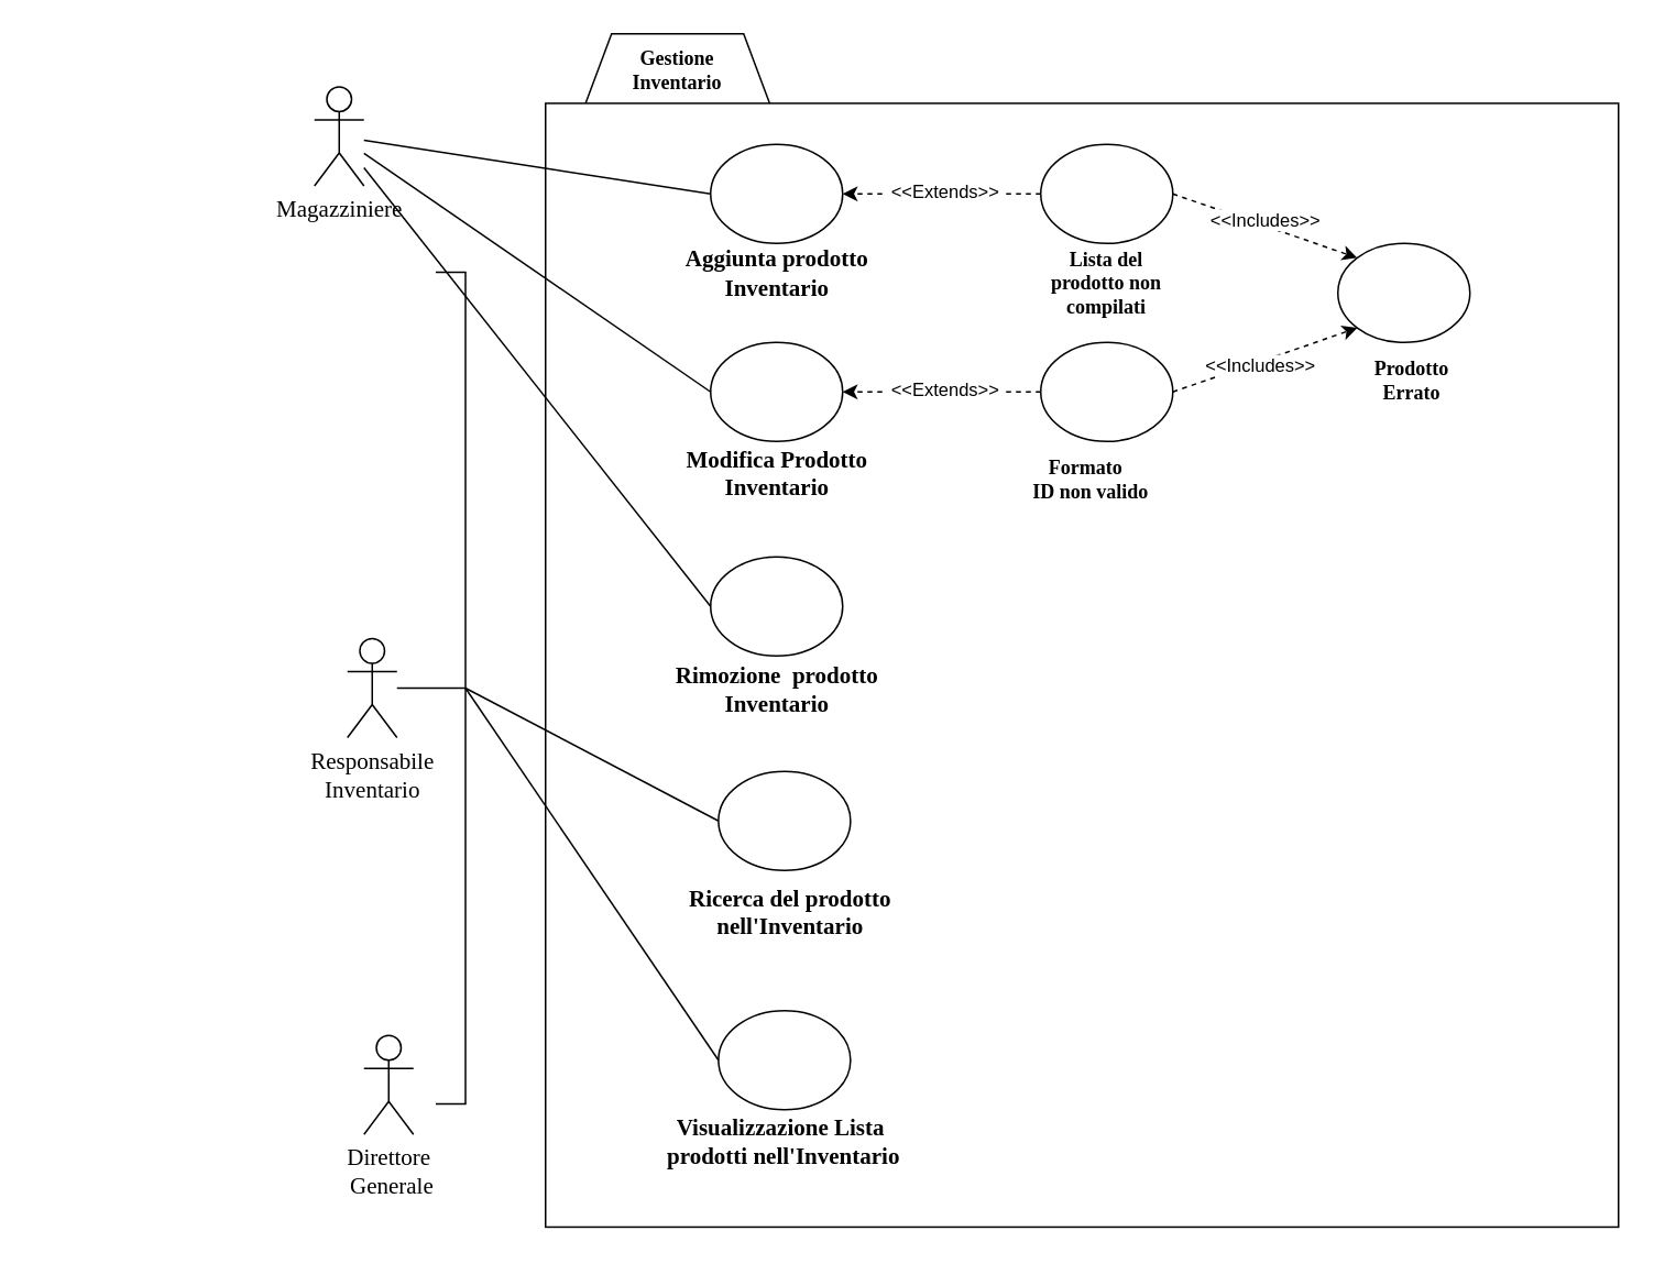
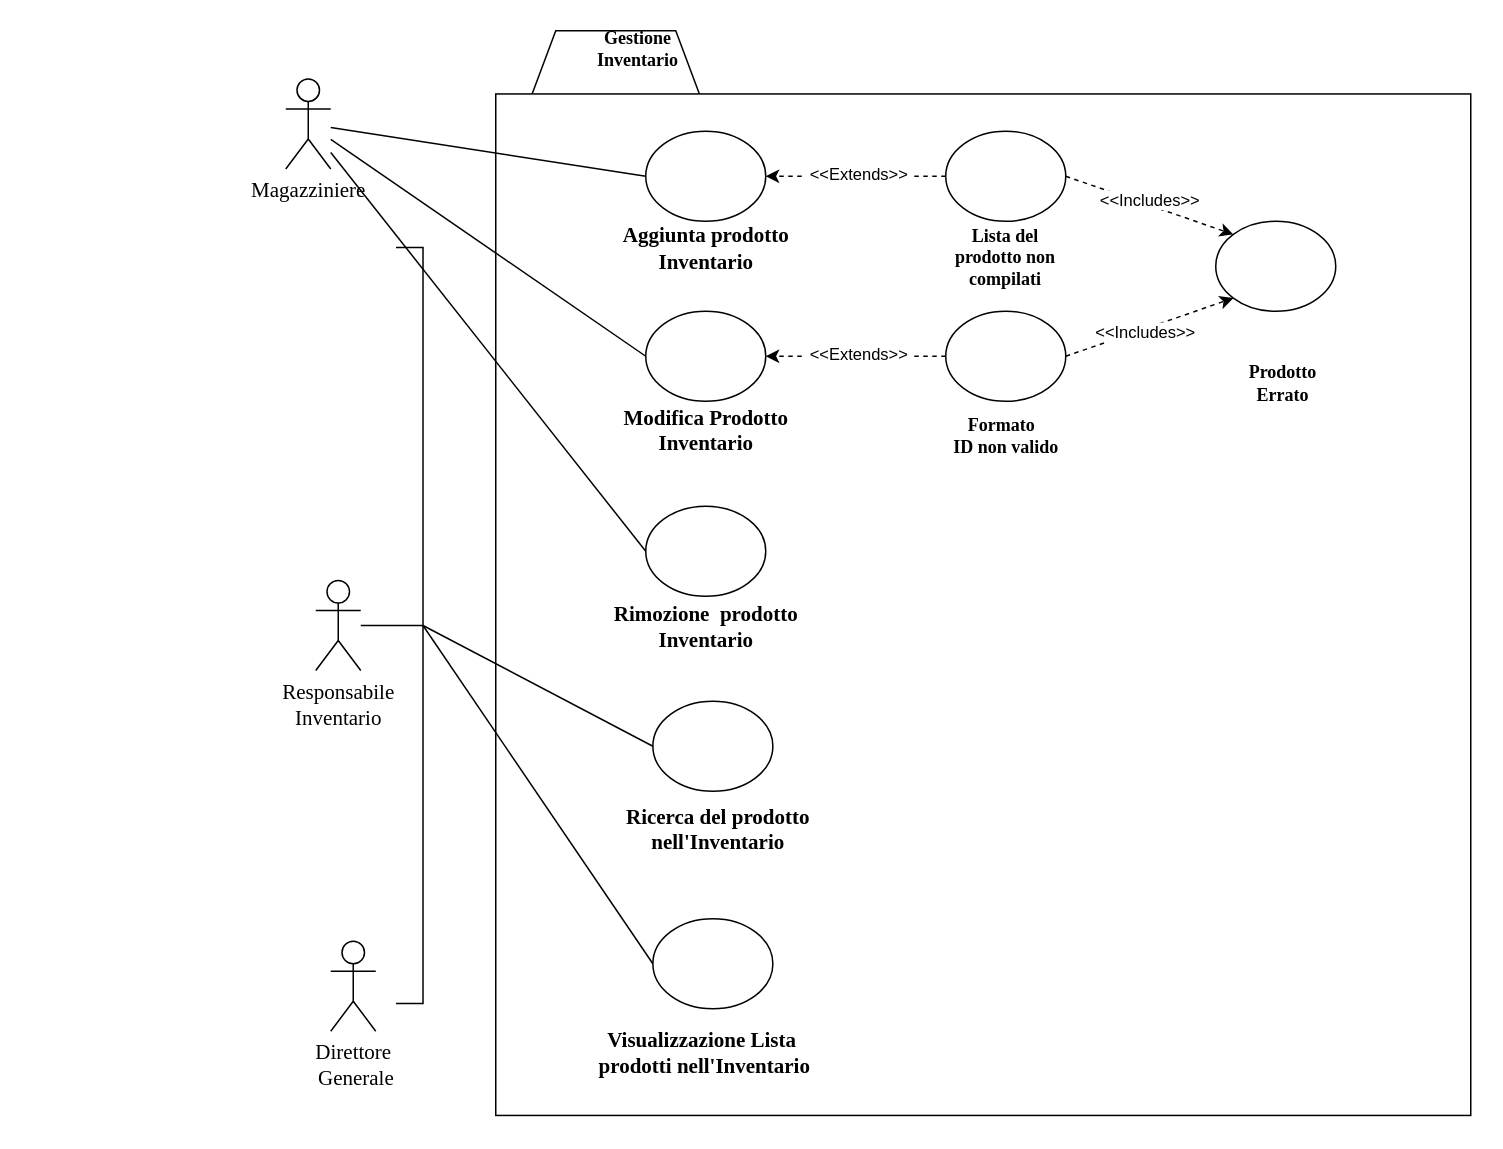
  <mxCell id="0" />
  <mxCell id="1" parent="0" />
  <mxCell id="2" value="" style="shape=hexagon;perimeter=hexagonPerimeter2;whiteSpace=wrap;html=1;fixedSize=1;" parent="1" vertex="1"><mxGeometry x="350" y="20" width="120" height="107" as="geometry" /></mxCell>
  <mxCell id="3" value="" style="rounded=0;whiteSpace=wrap;html=1;verticalAlign=bottom;" parent="1" vertex="1"><mxGeometry x="330" y="62.13" width="650" height="681" as="geometry" /></mxCell>
  <mxCell id="4" value="&lt;div&gt;&lt;font face=&quot;Times New Roman&quot;&gt;&lt;span style=&quot;font-size: 14px&quot;&gt;Magazziniere&lt;/span&gt;&lt;/font&gt;&lt;/div&gt;" style="shape=umlActor;verticalLabelPosition=bottom;verticalAlign=top;html=1;outlineConnect=0;" parent="1" vertex="1"><mxGeometry x="190" y="52.13" width="30" height="60" as="geometry" /></mxCell>
  <mxCell id="5" value="&lt;font face=&quot;Times New Roman&quot;&gt;&lt;span style=&quot;font-size: 14px&quot;&gt;Responsabile&lt;br&gt;Inventario&lt;/span&gt;&lt;/font&gt;" style="shape=umlActor;verticalLabelPosition=bottom;verticalAlign=top;html=1;outlineConnect=0;" parent="1" vertex="1"><mxGeometry x="210" y="386.5" width="30" height="60" as="geometry" /></mxCell>
  <mxCell id="6" value="&lt;div&gt;&lt;br&gt;&lt;/div&gt;&lt;div&gt;&lt;br&gt;&lt;/div&gt;&lt;div&gt;&lt;br&gt;&lt;/div&gt;&lt;div&gt;&lt;br&gt;&lt;/div&gt;&lt;div&gt;&lt;br&gt;&lt;/div&gt;&lt;div&gt;&lt;br&gt;&lt;/div&gt;" style="ellipse;whiteSpace=wrap;html=1;" parent="1" vertex="1"><mxGeometry x="430" y="87" width="80" height="60" as="geometry" /></mxCell>
  <mxCell id="7" value="&lt;div&gt;&lt;font face=&quot;Times New Roman&quot;&gt;&lt;span style=&quot;font-size: 14px&quot;&gt;&lt;b&gt;Ricerca del prodotto nell'Inventario&lt;/b&gt;&lt;/span&gt;&lt;/font&gt;&lt;/div&gt;" style="text;html=1;strokeColor=none;fillColor=none;align=center;verticalAlign=middle;whiteSpace=wrap;rounded=0;" parent="1" vertex="1"><mxGeometry x="407.25" y="542.5" width="142.5" height="20" as="geometry" /></mxCell>
- <mxCell id="8" value="&lt;div align=&quot;center&quot;&gt;&lt;font face=&quot;Times New Roman&quot;&gt;&lt;b&gt;Gestione&lt;/b&gt;&lt;/font&gt;&lt;/div&gt;&lt;div align=&quot;center&quot;&gt;&lt;font face=&quot;Times New Roman&quot;&gt;&lt;b&gt;Inventario&lt;/b&gt;&lt;/font&gt;&lt;/div&gt;" style="text;html=1;strokeColor=none;fillColor=none;align=center;verticalAlign=middle;whiteSpace=wrap;rounded=0;" parent="1" vertex="1"><mxGeometry x="390" y="32.13" width="40" height="20" as="geometry" /></mxCell>
+ <mxCell id="8" value="&lt;div align=&quot;center&quot;&gt;&lt;font face=&quot;Times New Roman&quot;&gt;&lt;b&gt;Gestione&lt;/b&gt;&lt;/font&gt;&lt;/div&gt;&lt;div align=&quot;center&quot;&gt;&lt;font face=&quot;Times New Roman&quot;&gt;&lt;b&gt;Inventario&lt;/b&gt;&lt;/font&gt;&lt;/div&gt;" style="text;html=1;strokeColor=none;fillColor=none;align=center;verticalAlign=middle;whiteSpace=wrap;rounded=0;" parent="1" vertex="1"><mxGeometry x="405" y="22.13" width="40" height="20" as="geometry" /></mxCell>
  <mxCell id="9" value="&lt;div&gt;&lt;br&gt;&lt;/div&gt;&lt;div&gt;&lt;br&gt;&lt;/div&gt;&lt;div&gt;&lt;br&gt;&lt;/div&gt;&lt;div&gt;&lt;br&gt;&lt;/div&gt;&lt;div&gt;&lt;br&gt;&lt;/div&gt;&lt;div&gt;&lt;br&gt;&lt;/div&gt;" style="ellipse;whiteSpace=wrap;html=1;" parent="1" vertex="1"><mxGeometry x="430" y="207" width="80" height="60" as="geometry" /></mxCell>
  <mxCell id="10" value="&lt;div&gt;&lt;br&gt;&lt;/div&gt;&lt;div&gt;&lt;br&gt;&lt;/div&gt;&lt;div&gt;&lt;br&gt;&lt;/div&gt;&lt;div&gt;&lt;br&gt;&lt;/div&gt;&lt;div&gt;&lt;br&gt;&lt;/div&gt;&lt;div&gt;&lt;br&gt;&lt;/div&gt;" style="ellipse;whiteSpace=wrap;html=1;" parent="1" vertex="1"><mxGeometry x="434.75" y="612" width="80" height="60" as="geometry" /></mxCell>
  <mxCell id="11" value="&lt;div&gt;&lt;br&gt;&lt;/div&gt;&lt;div&gt;&lt;br&gt;&lt;/div&gt;&lt;div&gt;&lt;br&gt;&lt;/div&gt;&lt;div&gt;&lt;br&gt;&lt;/div&gt;&lt;div&gt;&lt;br&gt;&lt;/div&gt;&lt;div&gt;&lt;br&gt;&lt;/div&gt;" style="ellipse;whiteSpace=wrap;html=1;" parent="1" vertex="1"><mxGeometry x="434.75" y="467" width="80" height="60" as="geometry" /></mxCell>
  <mxCell id="12" value="" style="endArrow=none;html=1;entryX=0;entryY=0.5;entryDx=0;entryDy=0;" parent="1" source="4" target="6" edge="1"><mxGeometry width="50" height="50" relative="1" as="geometry"><mxPoint x="260" y="126" as="sourcePoint" /><mxPoint x="510" y="287" as="targetPoint" /></mxGeometry></mxCell>
  <mxCell id="13" value="" style="endArrow=none;html=1;entryX=0;entryY=0.5;entryDx=0;entryDy=0;" parent="1" source="4" target="9" edge="1"><mxGeometry width="50" height="50" relative="1" as="geometry"><mxPoint x="260" y="127" as="sourcePoint" /><mxPoint x="510" y="297" as="targetPoint" /></mxGeometry></mxCell>
  <mxCell id="14" value="" style="shape=partialRectangle;whiteSpace=wrap;html=1;bottom=1;right=1;left=1;top=0;fillColor=none;routingCenterX=-0.5;rotation=-90;" parent="1" vertex="1"><mxGeometry x="20.75" y="407.75" width="504" height="17.5" as="geometry" /></mxCell>
  <mxCell id="15" value="&lt;font face=&quot;Times New Roman&quot;&gt;&lt;span style=&quot;font-size: 14px&quot;&gt;&lt;b&gt;Rimozione &amp;nbsp;prodotto Inventario&lt;/b&gt;&lt;/span&gt;&lt;/font&gt;" style="text;html=1;strokeColor=none;fillColor=none;align=center;verticalAlign=middle;whiteSpace=wrap;rounded=0;" parent="1" vertex="1"><mxGeometry x="397.5" y="407.75" width="145" height="20" as="geometry" /></mxCell>
  <mxCell id="16" value="&lt;font face=&quot;Times New Roman&quot; style=&quot;font-size: 14px&quot;&gt;&lt;span style=&quot;font-size: 14px&quot;&gt;&lt;b style=&quot;font-size: 14px&quot;&gt;Aggiunta prodotto Inventario&lt;/b&gt;&lt;/span&gt;&lt;/font&gt;" style="text;html=1;strokeColor=none;fillColor=none;align=center;verticalAlign=middle;whiteSpace=wrap;rounded=0;fontSize=14;" parent="1" vertex="1"><mxGeometry x="397.5" y="154.56" width="145" height="20" as="geometry" /></mxCell>
  <mxCell id="17" value="&lt;b style=&quot;font-family: &amp;#34;times new roman&amp;#34; ; font-size: 14px&quot;&gt;Modifica Prodotto Inventario&lt;br&gt;&lt;/b&gt;" style="text;html=1;strokeColor=none;fillColor=none;align=center;verticalAlign=middle;whiteSpace=wrap;rounded=0;" parent="1" vertex="1"><mxGeometry x="397.5" y="277" width="145" height="20" as="geometry" /></mxCell>
- <mxCell id="18" value="&lt;font face=&quot;Times New Roman&quot;&gt;&lt;span style=&quot;font-size: 14px&quot;&gt;&lt;b&gt;Visualizzazione Lista&amp;nbsp;&lt;br&gt;prodotti nell'Inventario&lt;br&gt;&lt;/b&gt;&lt;/span&gt;&lt;/font&gt;" style="text;html=1;strokeColor=none;fillColor=none;align=center;verticalAlign=middle;whiteSpace=wrap;rounded=0;" parent="1" vertex="1"><mxGeometry x="402.25" y="682" width="145" height="20" as="geometry" /></mxCell>
+ <mxCell id="18" value="&lt;font face=&quot;Times New Roman&quot;&gt;&lt;span style=&quot;font-size: 14px&quot;&gt;&lt;b&gt;Visualizzazione Lista&amp;nbsp;&lt;br&gt;prodotti nell'Inventario&lt;br&gt;&lt;/b&gt;&lt;/span&gt;&lt;/font&gt;" style="text;html=1;strokeColor=none;fillColor=none;align=center;verticalAlign=middle;whiteSpace=wrap;rounded=0;" parent="1" vertex="1"><mxGeometry x="397.25" y="692" width="145" height="20" as="geometry" /></mxCell>
  <mxCell id="19" value="&lt;div&gt;&lt;br&gt;&lt;/div&gt;&lt;div&gt;&lt;br&gt;&lt;/div&gt;&lt;div&gt;&lt;br&gt;&lt;/div&gt;&lt;div&gt;&lt;br&gt;&lt;/div&gt;&lt;div&gt;&lt;br&gt;&lt;/div&gt;&lt;div&gt;&lt;br&gt;&lt;/div&gt;" style="ellipse;whiteSpace=wrap;html=1;" parent="1" vertex="1"><mxGeometry x="430" y="337" width="80" height="60" as="geometry" /></mxCell>
  <mxCell id="20" value="" style="endArrow=none;html=1;exitX=0;exitY=0.5;exitDx=0;exitDy=0;" parent="1" source="19" target="4" edge="1"><mxGeometry width="50" height="50" relative="1" as="geometry"><mxPoint x="550" y="267" as="sourcePoint" /><mxPoint x="260" y="127" as="targetPoint" /></mxGeometry></mxCell>
  <mxCell id="21" value="" style="endArrow=none;html=1;exitX=0.5;exitY=1;exitDx=0;exitDy=0;entryX=0;entryY=0.5;entryDx=0;entryDy=0;" parent="1" source="14" target="11" edge="1"><mxGeometry width="50" height="50" relative="1" as="geometry"><mxPoint x="580" y="407" as="sourcePoint" /><mxPoint x="630" y="357" as="targetPoint" /></mxGeometry></mxCell>
  <mxCell id="22" value="" style="endArrow=none;html=1;exitX=0.5;exitY=1;exitDx=0;exitDy=0;entryX=0;entryY=0.5;entryDx=0;entryDy=0;" parent="1" source="14" target="10" edge="1"><mxGeometry width="50" height="50" relative="1" as="geometry"><mxPoint x="340" y="347" as="sourcePoint" /><mxPoint x="630" y="357" as="targetPoint" /></mxGeometry></mxCell>
  <mxCell id="23" value="&lt;font face=&quot;Times New Roman&quot;&gt;&lt;span style=&quot;font-size: 14px&quot;&gt;Direttore&lt;br&gt;&amp;nbsp;Generale&lt;/span&gt;&lt;/font&gt;" style="shape=umlActor;verticalLabelPosition=bottom;verticalAlign=top;html=1;outlineConnect=0;" parent="1" vertex="1"><mxGeometry x="220" y="627" width="30" height="60" as="geometry" /></mxCell>
  <mxCell id="24" value="" style="endArrow=none;html=1;exitX=0.5;exitY=1;exitDx=0;exitDy=0;" parent="1" source="14" target="5" edge="1"><mxGeometry width="50" height="50" relative="1" as="geometry"><mxPoint x="330" y="457" as="sourcePoint" /><mxPoint x="380" y="407" as="targetPoint" /></mxGeometry></mxCell>
  <mxCell id="25" value="&lt;div&gt;&lt;br&gt;&lt;/div&gt;&lt;div&gt;&lt;br&gt;&lt;/div&gt;&lt;div&gt;&lt;br&gt;&lt;/div&gt;&lt;div&gt;&lt;br&gt;&lt;/div&gt;&lt;div&gt;&lt;br&gt;&lt;/div&gt;&lt;div&gt;&lt;br&gt;&lt;/div&gt;" style="ellipse;whiteSpace=wrap;html=1;verticalAlign=bottom;" parent="1" vertex="1"><mxGeometry x="630" y="87" width="80" height="60" as="geometry" /></mxCell>
  <mxCell id="26" value="" style="endArrow=classic;html=1;dashed=1;exitX=0;exitY=0.5;exitDx=0;exitDy=0;entryX=1;entryY=0.5;entryDx=0;entryDy=0;verticalAlign=bottom;" parent="1" source="28" target="9" edge="1"><mxGeometry width="50" height="50" relative="1" as="geometry"><mxPoint x="870" y="275.5" as="sourcePoint" /><mxPoint x="650" y="107" as="targetPoint" /></mxGeometry></mxCell>
  <mxCell id="27" value="&amp;nbsp;&amp;lt;&amp;lt;Extends&amp;gt;&amp;gt;&amp;nbsp;" style="edgeLabel;html=1;align=center;verticalAlign=middle;resizable=0;points=[];" parent="26" vertex="1" connectable="0"><mxGeometry x="-0.013" y="1" relative="1" as="geometry"><mxPoint y="-3" as="offset" /></mxGeometry></mxCell>
  <mxCell id="28" value="&lt;div&gt;&lt;br&gt;&lt;/div&gt;&lt;div&gt;&lt;br&gt;&lt;/div&gt;&lt;div&gt;&lt;br&gt;&lt;/div&gt;&lt;div&gt;&lt;br&gt;&lt;/div&gt;&lt;div&gt;&lt;br&gt;&lt;/div&gt;&lt;div&gt;&lt;br&gt;&lt;/div&gt;" style="ellipse;whiteSpace=wrap;html=1;verticalAlign=bottom;" parent="1" vertex="1"><mxGeometry x="630" y="207" width="80" height="60" as="geometry" /></mxCell>
- <mxCell id="29" value="&lt;font face=&quot;Times New Roman&quot;&gt;&lt;b&gt;Formato &amp;nbsp;&lt;br&gt;ID non valido&lt;/b&gt;&lt;/font&gt;" style="text;html=1;strokeColor=none;fillColor=none;align=center;verticalAlign=bottom;whiteSpace=wrap;rounded=0;" parent="1" vertex="1"><mxGeometry x="587.5" y="287" width="145" height="20" as="geometry" /></mxCell>
+ <mxCell id="29" value="&lt;font face=&quot;Times New Roman&quot;&gt;&lt;b&gt;Formato &amp;nbsp;&lt;br&gt;ID non valido&lt;/b&gt;&lt;/font&gt;" style="text;html=1;strokeColor=none;fillColor=none;align=center;verticalAlign=bottom;whiteSpace=wrap;rounded=0;" parent="1" vertex="1"><mxGeometry x="597.5" y="287" width="145" height="20" as="geometry" /></mxCell>
  <mxCell id="30" value="&lt;div&gt;&lt;br&gt;&lt;/div&gt;&lt;div&gt;&lt;br&gt;&lt;/div&gt;&lt;div&gt;&lt;br&gt;&lt;/div&gt;&lt;div&gt;&lt;br&gt;&lt;/div&gt;&lt;div&gt;&lt;br&gt;&lt;/div&gt;&lt;div&gt;&lt;br&gt;&lt;/div&gt;" style="ellipse;whiteSpace=wrap;html=1;verticalAlign=bottom;" parent="1" vertex="1"><mxGeometry x="810" y="147" width="80" height="60" as="geometry" /></mxCell>
- <mxCell id="31" value="&lt;font face=&quot;Times New Roman&quot;&gt;&lt;b&gt;Prodotto Errato&lt;br&gt;&lt;/b&gt;&lt;/font&gt;" style="text;html=1;strokeColor=none;fillColor=none;align=center;verticalAlign=bottom;whiteSpace=wrap;rounded=0;" parent="1" vertex="1"><mxGeometry x="820" y="227" width="70" height="20" as="geometry" /></mxCell>
+ <mxCell id="31" value="&lt;font face=&quot;Times New Roman&quot;&gt;&lt;b&gt;Prodotto Errato&lt;br&gt;&lt;/b&gt;&lt;/font&gt;" style="text;html=1;strokeColor=none;fillColor=none;align=center;verticalAlign=bottom;whiteSpace=wrap;rounded=0;" parent="1" vertex="1"><mxGeometry x="820" y="252" width="70" height="20" as="geometry" /></mxCell>
  <mxCell id="32" value="" style="endArrow=classic;html=1;dashed=1;entryX=0;entryY=0;entryDx=0;entryDy=0;exitX=1;exitY=0.5;exitDx=0;exitDy=0;verticalAlign=bottom;" parent="1" source="25" target="30" edge="1"><mxGeometry width="50" height="50" relative="1" as="geometry"><mxPoint x="1082.5" y="394" as="sourcePoint" /><mxPoint x="922.5" y="394" as="targetPoint" /></mxGeometry></mxCell>
  <mxCell id="33" value="&amp;nbsp;&amp;lt;&amp;lt;Includes&amp;gt;&amp;gt;&amp;nbsp;" style="edgeLabel;html=1;align=center;verticalAlign=middle;resizable=0;points=[];" parent="32" vertex="1" connectable="0"><mxGeometry x="-0.013" y="1" relative="1" as="geometry"><mxPoint y="-3" as="offset" /></mxGeometry></mxCell>
  <mxCell id="34" value="" style="endArrow=classic;html=1;dashed=1;entryX=0;entryY=1;entryDx=0;entryDy=0;exitX=1;exitY=0.5;exitDx=0;exitDy=0;verticalAlign=bottom;" parent="1" source="28" target="30" edge="1"><mxGeometry width="50" height="50" relative="1" as="geometry"><mxPoint x="840" y="307" as="sourcePoint" /><mxPoint x="926.716" y="108.213" as="targetPoint" /></mxGeometry></mxCell>
  <mxCell id="35" value="&amp;lt;&amp;lt;Includes&amp;gt;&amp;gt;" style="edgeLabel;html=1;align=center;verticalAlign=middle;resizable=0;points=[];" parent="34" vertex="1" connectable="0"><mxGeometry x="-0.085" y="-1" relative="1" as="geometry"><mxPoint x="1" as="offset" /></mxGeometry></mxCell>
  <mxCell id="36" value="&lt;font face=&quot;Times New Roman&quot;&gt;&lt;b&gt;Lista del prodotto non compilati&lt;/b&gt;&lt;/font&gt;" style="text;html=1;strokeColor=none;fillColor=none;align=center;verticalAlign=bottom;whiteSpace=wrap;rounded=0;" parent="1" vertex="1"><mxGeometry x="635" y="174.56" width="70" height="20" as="geometry" /></mxCell>
  <mxCell id="37" value="" style="endArrow=classic;html=1;dashed=1;exitX=0;exitY=0.5;exitDx=0;exitDy=0;entryX=1;entryY=0.5;entryDx=0;entryDy=0;verticalAlign=bottom;" edge="1" parent="1" source="25" target="6"><mxGeometry width="50" height="50" relative="1" as="geometry"><mxPoint x="630" y="194.56" as="sourcePoint" /><mxPoint x="517.5" y="194.56" as="targetPoint" /></mxGeometry></mxCell>
  <mxCell id="38" value="&amp;nbsp;&amp;lt;&amp;lt;Extends&amp;gt;&amp;gt;&amp;nbsp;" style="edgeLabel;html=1;align=center;verticalAlign=middle;resizable=0;points=[];" vertex="1" connectable="0" parent="37"><mxGeometry x="-0.013" y="1" relative="1" as="geometry"><mxPoint y="-3" as="offset" /></mxGeometry></mxCell>
